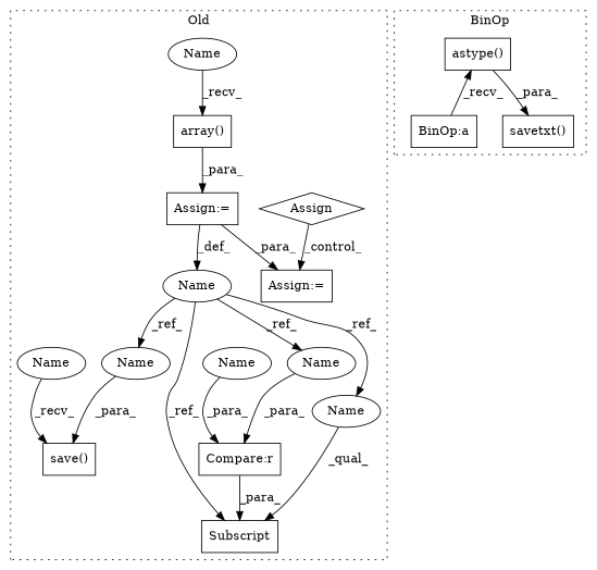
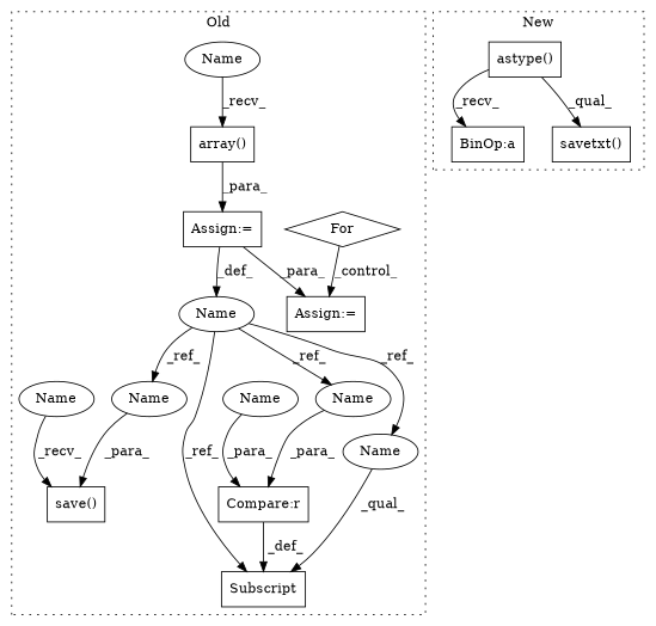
  digraph {
    node [a=87 l=4 s=3707 shape=box]
    n1 [a=75 l="9,1" label="array()" s="3631,3644"]
    n2 [a=68 label="Assign:=" s=3719]
    n3 [a=68 l=3 label="Assign:=" s=3628]
-   n4 [a=107 l="4,14" label=Assign s="3655,3688" shape=diamond]
+   n4 [a=107 l="4,14" label=For s="3655,3688" shape=diamond]
    n5 [a=40 l=11 label="Compare:r"]
    n6 [label=Name s=3624 shape=ellipse]
    n7 [a=63 l="17,0" label=Subscript s="3702,0"]
    n8 [a=75 l="8,1" label="save()" s="3834,3858"]
    n9 [l=2 label=Name s=3631 shape=ellipse]
    n10 [l=2 label=Name s=3834 shape=ellipse]
    n11 [label=Name s=3854 shape=ellipse]
    n12 [label=Name shape=ellipse]
    n13 [label=Name s=3702 shape=ellipse]
    n14 [l=3 label=Name s=3715 shape=ellipse]
    n15 [a=75 l="12,1" label="astype()" s="4083,4103"]
    n16 [a=82 l=3 label="BinOp:a" s=3947]
    n17 [a=75 l="11,11" label="savetxt()" s="4060,4104"]
    subgraph cluster_1 {
      label=Old
      style=dotted
      n1
      n2
      n3
      n4
      n5
      n6
      n7
      n8
      n9
      n10
      n11
      n12
      n13
      n14
    }
    subgraph cluster_2 {
-     label=BinOp
+     label=New
      style=dotted
      n15
      n16
      n17
    }
    n1 -> n3 [label=_para_]
    n3 -> n2 [label=_para_]
    n3 -> n6 [label=_def_]
    n4 -> n2 [label=_control_]
-   n5 -> n7 [label=_para_]
+   n5 -> n7 [label=_def_]
    n6 -> n7 [label=_ref_]
    n6 -> n11 [label=_ref_]
    n6 -> n12 [label=_ref_]
    n6 -> n13 [label=_ref_]
    n9 -> n1 [label=_recv_]
    n10 -> n8 [label=_recv_]
    n11 -> n8 [label=_para_]
    n12 -> n5 [label=_para_]
    n13 -> n7 [label=_qual_]
    n14 -> n5 [label=_para_]
-   n15 -> n17 [label=_para_]
-   n16 -> n15 [label=_recv_]
+   n15 -> n17 [label=_qual_]
+   n15 -> n16 [label=_recv_]
  }
